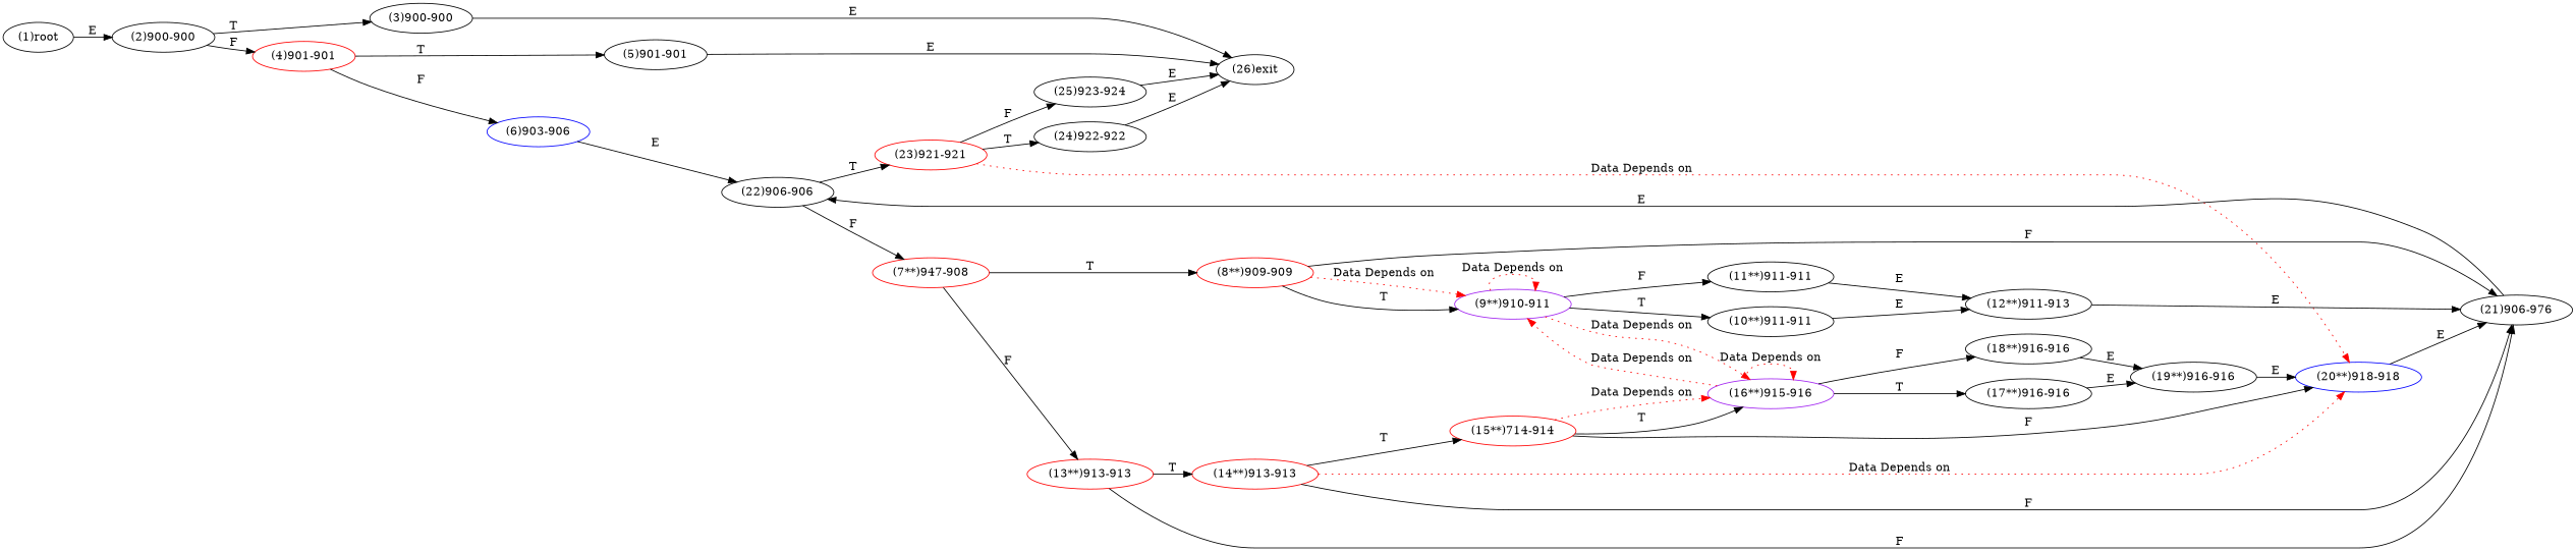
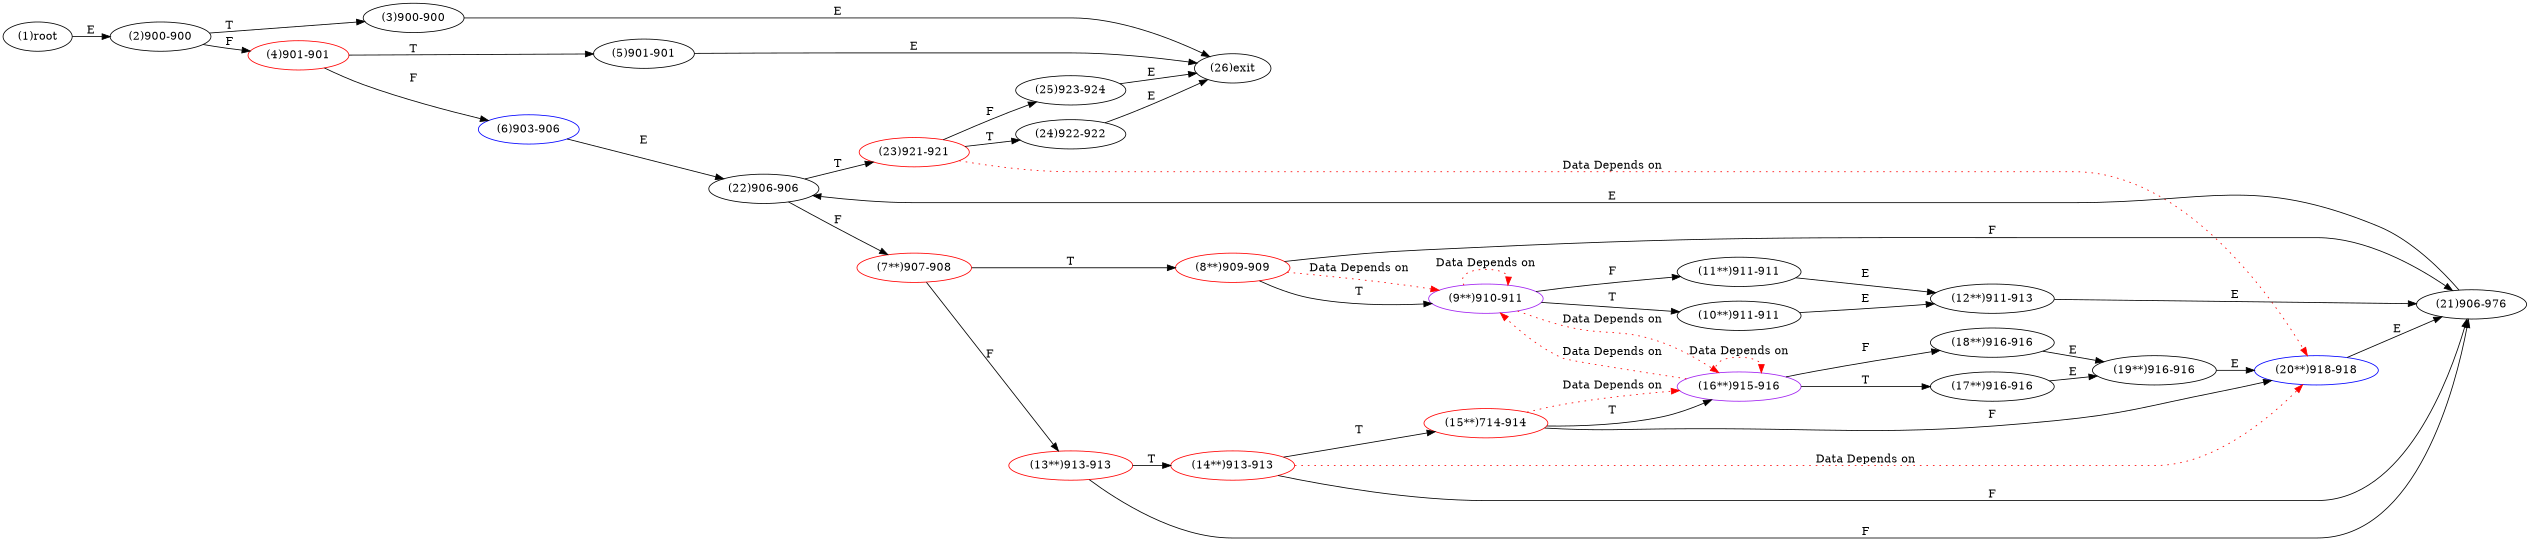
  digraph {
    rankdir=LR
    n1 [label="(1)root"]
    n2 [label="(2)900-900"]
    n3 [label="(3)900-900"]
    n4 [color=red label="(4)901-901"]
    n5 [label="(26)exit"]
    n6 [label="(5)901-901"]
    n7 [color=blue label="(6)903-906"]
    n8 [label="(22)906-906"]
-   n9 [color=red label="(7**)947-908"]
+   n9 [color=red label="(7**)907-908"]
    n10 [color=red label="(23)921-921"]
    n11 [color=red label="(8**)909-909"]
    n12 [color=red label="(13**)913-913"]
    n13 [color=purple label="(9**)910-911"]
    n14 [label="(21)906-976"]
    n15 [color=red label="(14**)913-913"]
    n16 [label="(10**)911-911"]
    n17 [label="(11**)911-911"]
    n18 [color=purple label="(16**)915-916"]
    n19 [label="(12**)911-913"]
    n20 [label="(17**)916-916"]
    n21 [label="(18**)916-916"]
    n22 [color=red label="(15**)714-914"]
    n23 [color=blue label="(20**)918-918"]
    n24 [label="(19**)916-916"]
    n25 [label="(25)923-924"]
    n26 [label="(24)922-922"]
    n1 -> n2 [label=E]
    n2 -> n3 [label=T]
    n2 -> n4 [label=F]
    n3 -> n5 [label=E]
    n4 -> n6 [label=T]
    n4 -> n7 [label=F]
    n6 -> n5 [label=E]
    n7 -> n8 [label=E]
    n8 -> n9 [label=F]
    n8 -> n10 [label=T]
    n9 -> n11 [label=T]
    n9 -> n12 [label=F]
    n10 -> n23 [color=red label="Data Depends on" style=dotted]
    n10 -> n25 [label=F]
    n10 -> n26 [label=T]
    n11 -> n13 [label=T]
    n11 -> n13 [color=red label="Data Depends on" style=dotted]
    n11 -> n14 [label=F]
    n12 -> n14 [label=F]
    n12 -> n15 [label=T]
    n13 -> n13 [color=red label="Data Depends on" style=dotted]
    n13 -> n16 [label=T]
    n13 -> n17 [label=F]
    n13 -> n18 [color=red label="Data Depends on" style=dotted]
    n14 -> n8 [label=E]
    n15 -> n14 [label=F]
    n15 -> n22 [label=T]
    n15 -> n23 [color=red label="Data Depends on" style=dotted]
    n16 -> n19 [label=E]
    n17 -> n19 [label=E]
    n18 -> n13 [color=red label="Data Depends on" style=dotted]
    n18 -> n18 [color=red label="Data Depends on" style=dotted]
    n18 -> n20 [label=T]
    n18 -> n21 [label=F]
    n19 -> n14 [label=E]
    n20 -> n24 [label=E]
    n21 -> n24 [label=E]
    n22 -> n18 [label=T]
    n22 -> n18 [color=red label="Data Depends on" style=dotted]
    n22 -> n23 [label=F]
    n23 -> n14 [label=E]
    n24 -> n23 [label=E]
    n25 -> n5 [label=E]
    n26 -> n5 [label=E]
  }
